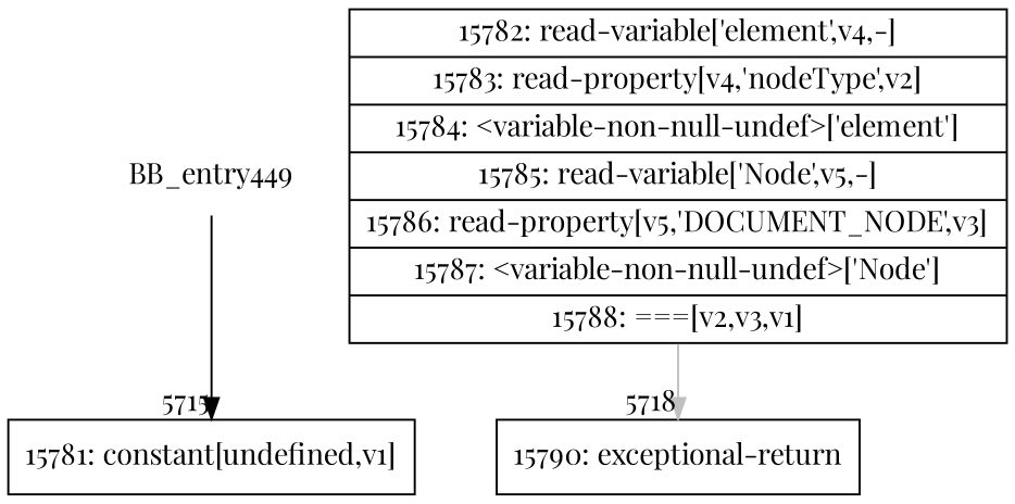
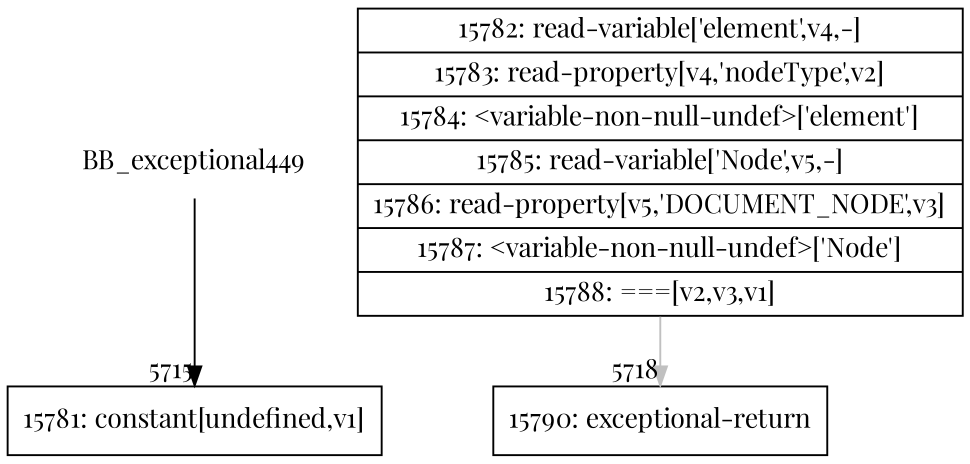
  digraph {
    fontname="Playfair Display"
    rankdir=TD
    node [fontname="Playfair Display" shape=record]
    edge [fontname="Playfair Display" headport=n tailport=s]
-   BB_entry449 [shape=none]
+   BB_entry449 [shape=none label=BB_exceptional449]
    n2 [label="{15781: constant[undefined,v1]}"]
    n3 [label="{15782: read-variable['element',v4,-]|15783: read-property[v4,'nodeType',v2]|15784: \<variable-non-null-undef\>['element']|15785: read-variable['Node',v5,-]|15786: read-property[v5,'DOCUMENT_NODE',v3]|15787: \<variable-non-null-undef\>['Node']|15788: ===[v2,v3,v1]}"]
    n4 [label="{15790: exceptional-return}"]
    BB_entry449 -> n2 [headlabel="    5715"]
    n3 -> n4 [color=gray headlabel="      5718"]
  }
